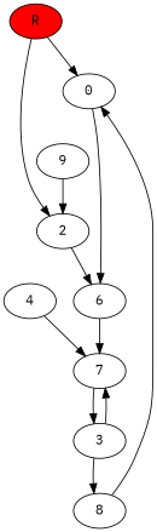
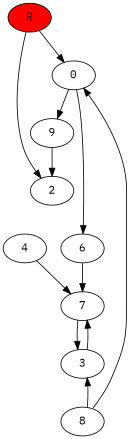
  digraph {
    fontname="IBM Plex Mono"
    node [fontname="IBM Plex Mono"]
    edge [fontname="IBM Plex Mono"]
    n1 [label=0]
    n2 [label=9]
    6
    2
    7
    3
    4
    8
    R [fillcolor="#ff0000" style=filled]
+   n1 -> n2
    n1 -> 6
    n2 -> 2
    6 -> 7
-   2 -> 6
    7 -> 3
    3 -> 7
    4 -> 7
    8 -> n1
-   3 -> 8
+   8 -> 3
    R -> n1
    R -> 2
  }
